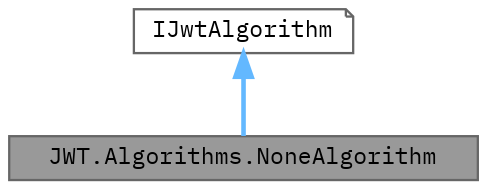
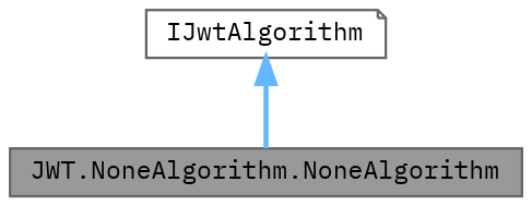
  digraph {
    fontname="IBM Plex Mono"
    node [color=gray40 fontname="IBM Plex Mono" fontsize=10 style=filled]
-   n1 [fillcolor=grey60 fontcolor=black height=0.2 label="JWT.Algorithms.NoneAlgorithm" shape=box width=0.4]
+   n1 [fillcolor=grey60 fontcolor=black height=0.2 label="JWT.NoneAlgorithm.NoneAlgorithm" shape=box width=0.4]
    n2 [fillcolor=white height=0.2 label=IJwtAlgorithm shape=note width=0.4]
    n2 -> n1 [color=steelblue1 dir=back fontname="IBM Plex Mono" fontsize=10 labelfontname=Helvetica labelfontsize=10 style=bold]
  }
